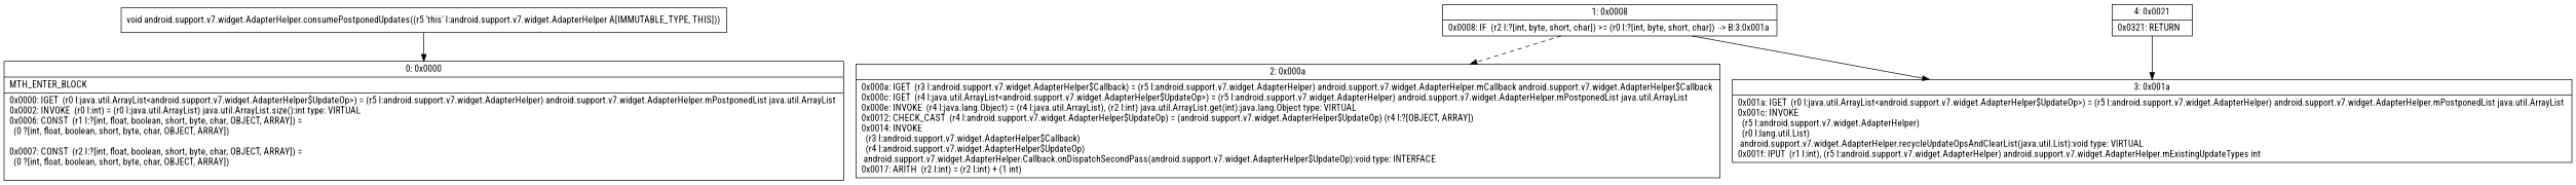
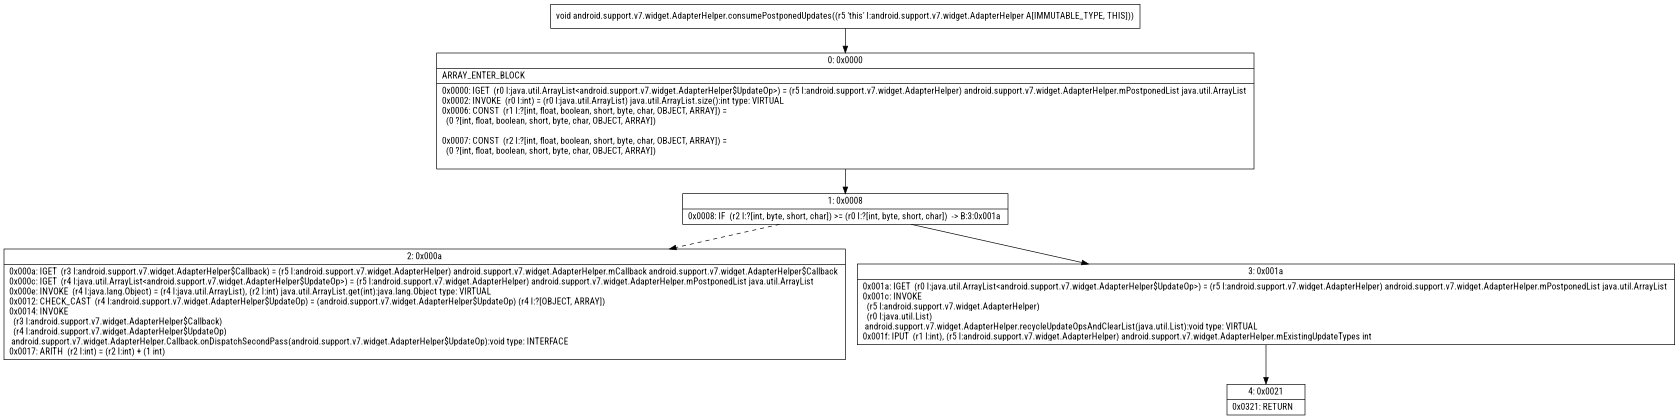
  digraph {
    fontname="Roboto Condensed"
    node [fontname="Roboto Condensed" shape=record]
    edge [fontname="Roboto Condensed"]
-   n1 [label="{0\:\ 0x0000|MTH_ENTER_BLOCK\l|0x0000: IGET  (r0 I:java.util.ArrayList\<android.support.v7.widget.AdapterHelper$UpdateOp\>) = (r5 I:android.support.v7.widget.AdapterHelper) android.support.v7.widget.AdapterHelper.mPostponedList java.util.ArrayList \l0x0002: INVOKE  (r0 I:int) = (r0 I:java.util.ArrayList) java.util.ArrayList.size():int type: VIRTUAL \l0x0006: CONST  (r1 I:?[int, float, boolean, short, byte, char, OBJECT, ARRAY]) = \l  (0 ?[int, float, boolean, short, byte, char, OBJECT, ARRAY])\l \l0x0007: CONST  (r2 I:?[int, float, boolean, short, byte, char, OBJECT, ARRAY]) = \l  (0 ?[int, float, boolean, short, byte, char, OBJECT, ARRAY])\l \l}"]
+   n1 [label="{0\:\ 0x0000|ARRAY_ENTER_BLOCK\l|0x0000: IGET  (r0 I:java.util.ArrayList\<android.support.v7.widget.AdapterHelper$UpdateOp\>) = (r5 I:android.support.v7.widget.AdapterHelper) android.support.v7.widget.AdapterHelper.mPostponedList java.util.ArrayList \l0x0002: INVOKE  (r0 I:int) = (r0 I:java.util.ArrayList) java.util.ArrayList.size():int type: VIRTUAL \l0x0006: CONST  (r1 I:?[int, float, boolean, short, byte, char, OBJECT, ARRAY]) = \l  (0 ?[int, float, boolean, short, byte, char, OBJECT, ARRAY])\l \l0x0007: CONST  (r2 I:?[int, float, boolean, short, byte, char, OBJECT, ARRAY]) = \l  (0 ?[int, float, boolean, short, byte, char, OBJECT, ARRAY])\l \l}"]
    n2 [label="{1\:\ 0x0008|0x0008: IF  (r2 I:?[int, byte, short, char]) \>= (r0 I:?[int, byte, short, char])  \-\> B:3:0x001a \l}"]
    n3 [label="{2\:\ 0x000a|0x000a: IGET  (r3 I:android.support.v7.widget.AdapterHelper$Callback) = (r5 I:android.support.v7.widget.AdapterHelper) android.support.v7.widget.AdapterHelper.mCallback android.support.v7.widget.AdapterHelper$Callback \l0x000c: IGET  (r4 I:java.util.ArrayList\<android.support.v7.widget.AdapterHelper$UpdateOp\>) = (r5 I:android.support.v7.widget.AdapterHelper) android.support.v7.widget.AdapterHelper.mPostponedList java.util.ArrayList \l0x000e: INVOKE  (r4 I:java.lang.Object) = (r4 I:java.util.ArrayList), (r2 I:int) java.util.ArrayList.get(int):java.lang.Object type: VIRTUAL \l0x0012: CHECK_CAST  (r4 I:android.support.v7.widget.AdapterHelper$UpdateOp) = (android.support.v7.widget.AdapterHelper$UpdateOp) (r4 I:?[OBJECT, ARRAY]) \l0x0014: INVOKE  \l  (r3 I:android.support.v7.widget.AdapterHelper$Callback)\l  (r4 I:android.support.v7.widget.AdapterHelper$UpdateOp)\l android.support.v7.widget.AdapterHelper.Callback.onDispatchSecondPass(android.support.v7.widget.AdapterHelper$UpdateOp):void type: INTERFACE \l0x0017: ARITH  (r2 I:int) = (r2 I:int) + (1 int) \l}"]
-   n4 [label="{3\:\ 0x001a|0x001a: IGET  (r0 I:java.util.ArrayList\<android.support.v7.widget.AdapterHelper$UpdateOp\>) = (r5 I:android.support.v7.widget.AdapterHelper) android.support.v7.widget.AdapterHelper.mPostponedList java.util.ArrayList \l0x001c: INVOKE  \l  (r5 I:android.support.v7.widget.AdapterHelper)\l  (r0 I:lang.util.List)\l android.support.v7.widget.AdapterHelper.recycleUpdateOpsAndClearList(java.util.List):void type: VIRTUAL \l0x001f: IPUT  (r1 I:int), (r5 I:android.support.v7.widget.AdapterHelper) android.support.v7.widget.AdapterHelper.mExistingUpdateTypes int \l}"]
+   n4 [label="{3\:\ 0x001a|0x001a: IGET  (r0 I:java.util.ArrayList\<android.support.v7.widget.AdapterHelper$UpdateOp\>) = (r5 I:android.support.v7.widget.AdapterHelper) android.support.v7.widget.AdapterHelper.mPostponedList java.util.ArrayList \l0x001c: INVOKE  \l  (r5 I:android.support.v7.widget.AdapterHelper)\l  (r0 I:java.util.List)\l android.support.v7.widget.AdapterHelper.recycleUpdateOpsAndClearList(java.util.List):void type: VIRTUAL \l0x001f: IPUT  (r1 I:int), (r5 I:android.support.v7.widget.AdapterHelper) android.support.v7.widget.AdapterHelper.mExistingUpdateTypes int \l}"]
    n5 [label="{4\:\ 0x0021|0x0321: RETURN   \l}"]
    n6 [label="{void android.support.v7.widget.AdapterHelper.consumePostponedUpdates((r5 'this' I:android.support.v7.widget.AdapterHelper A[IMMUTABLE_TYPE, THIS])) }"]
+   n1 -> n2
    n2 -> n3 [style=dashed]
    n2 -> n4
-   n5 -> n4
+   n4 -> n5
    n6 -> n1
  }
